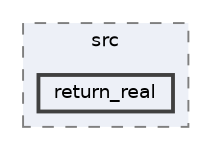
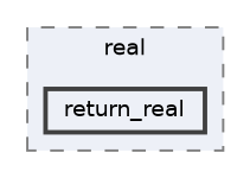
  digraph {
    compound=true
    n1 [color=grey25 fillcolor="#edf0f7" fontname=Helvetica fontsize=10 height=0.2 label=return_real shape=box style="filled,bold" width=0.4]
    subgraph cluster_1 {
      bgcolor="#edf0f7"
      fontname=Helvetica
      fontsize=10
-     label=src
+     label=real
      pencolor=grey50
      style="filled,dashed"
      n1
    }
  }
